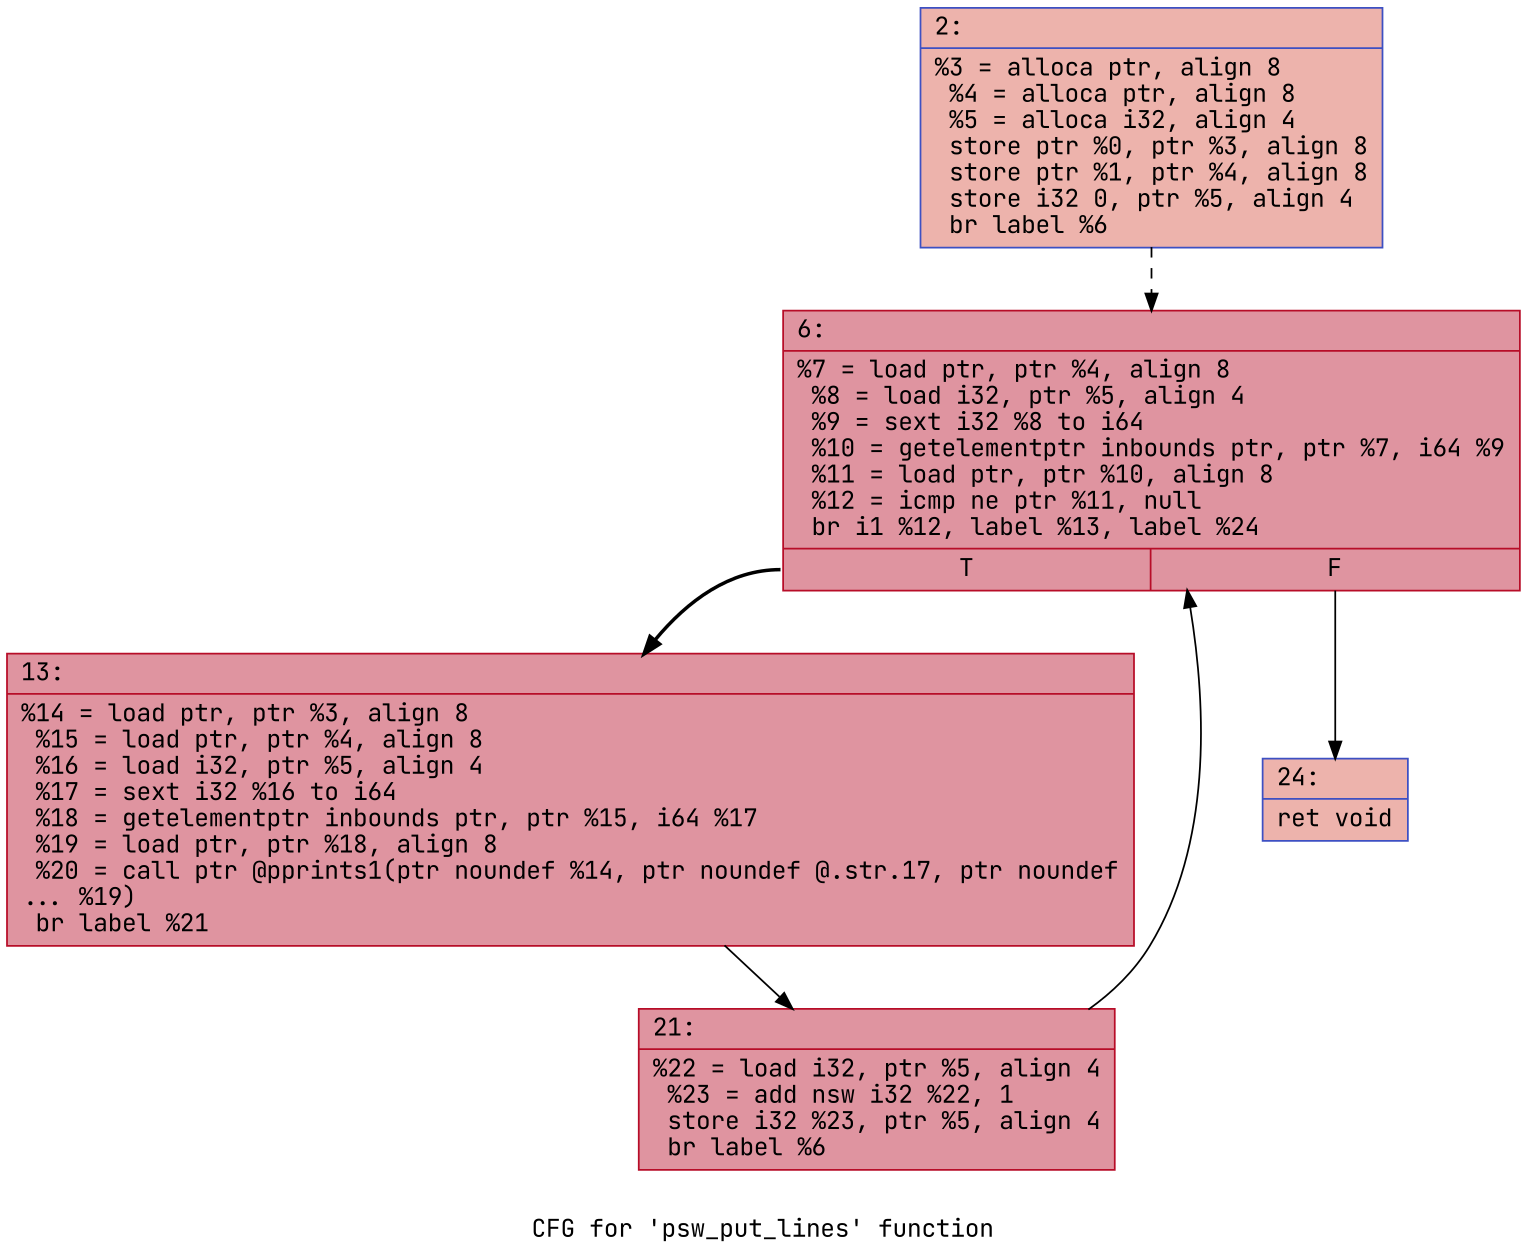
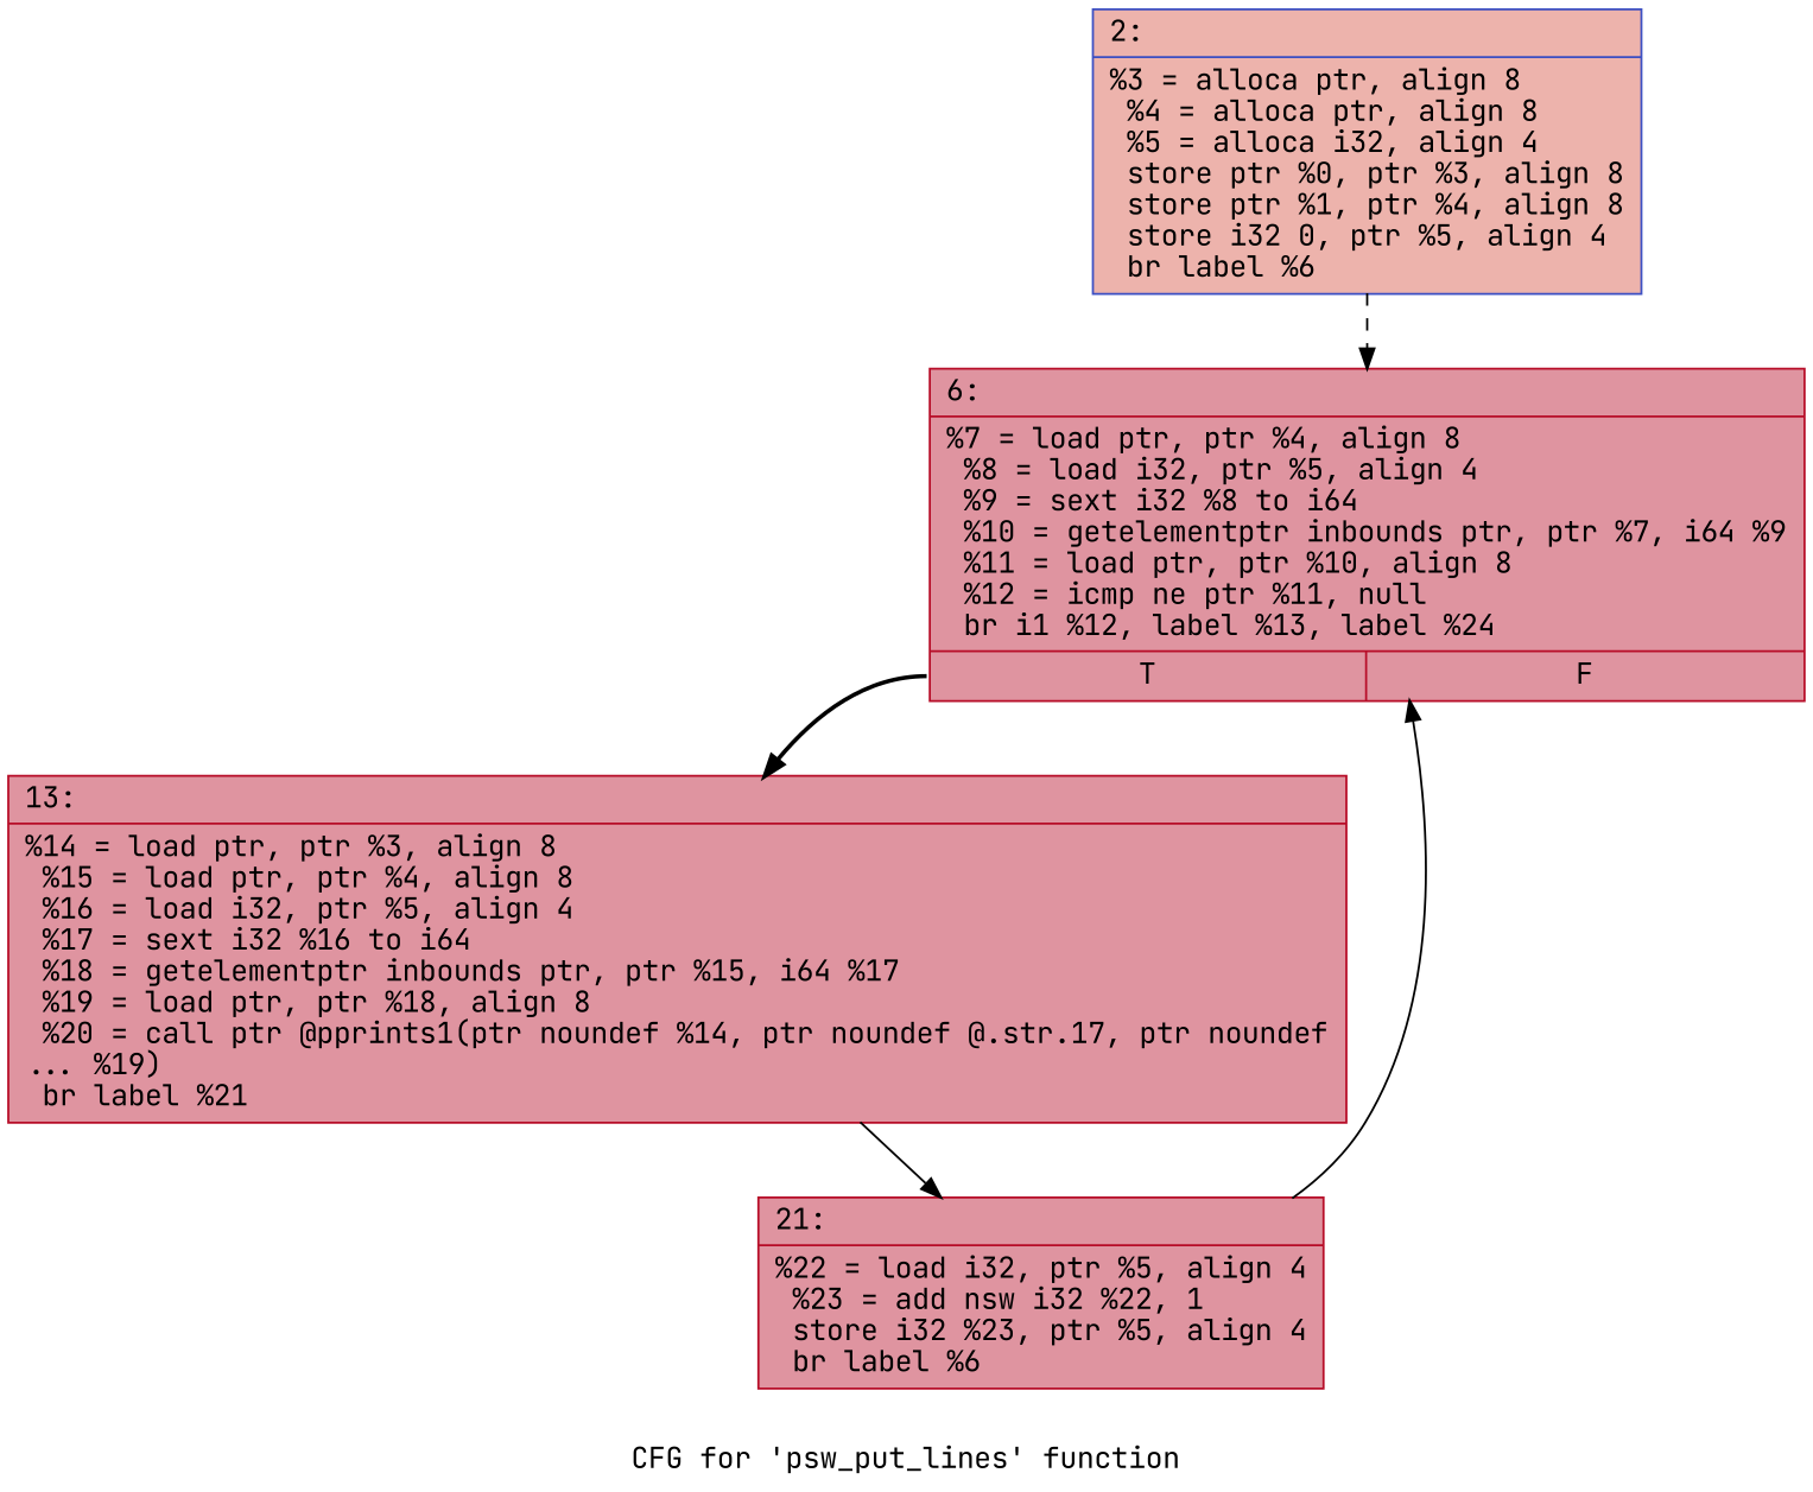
  digraph {
    label="CFG for 'psw_put_lines' function"
    fontname="JetBrains Mono"
    node [color="#b70d28ff" fillcolor="#b70d2870" fontname="JetBrains Mono" shape=record style=filled]
    edge [style=solid fontname="JetBrains Mono"]
    n1 [color="#3d50c3ff" fillcolor="#d6524470" label="{2:\l|  %3 = alloca ptr, align 8\l  %4 = alloca ptr, align 8\l  %5 = alloca i32, align 4\l  store ptr %0, ptr %3, align 8\l  store ptr %1, ptr %4, align 8\l  store i32 0, ptr %5, align 4\l  br label %6\l}"]
    n2 [label="{6:\l|  %7 = load ptr, ptr %4, align 8\l  %8 = load i32, ptr %5, align 4\l  %9 = sext i32 %8 to i64\l  %10 = getelementptr inbounds ptr, ptr %7, i64 %9\l  %11 = load ptr, ptr %10, align 8\l  %12 = icmp ne ptr %11, null\l  br i1 %12, label %13, label %24\l|{<s0>T|<s1>F}}"]
    n3 [label="{13:\l|  %14 = load ptr, ptr %3, align 8\l  %15 = load ptr, ptr %4, align 8\l  %16 = load i32, ptr %5, align 4\l  %17 = sext i32 %16 to i64\l  %18 = getelementptr inbounds ptr, ptr %15, i64 %17\l  %19 = load ptr, ptr %18, align 8\l  %20 = call ptr @pprints1(ptr noundef %14, ptr noundef @.str.17, ptr noundef\l... %19)\l  br label %21\l}"]
-   n4 [color="#3d50c3ff" fillcolor="#d6524470" label="{24:\l|  ret void\l}"]
    n5 [label="{21:\l|  %22 = load i32, ptr %5, align 4\l  %23 = add nsw i32 %22, 1\l  store i32 %23, ptr %5, align 4\l  br label %6\l}"]
    n1 -> n2 [style=dashed]
    n2 -> n3 [tailport=s0 style=bold]
-   n2 -> n4 [tailport=s1]
    n3 -> n5
    n5 -> n2
  }
